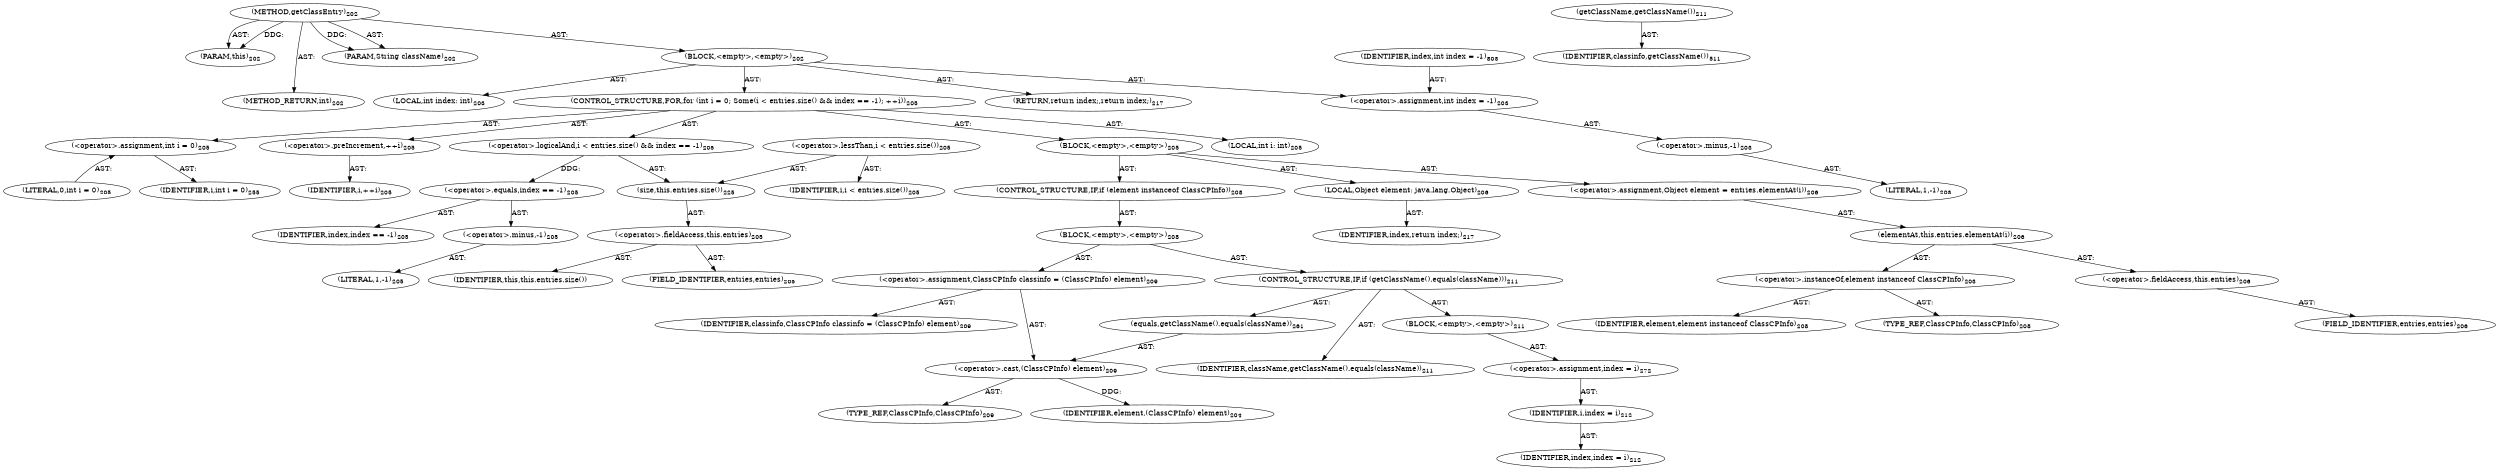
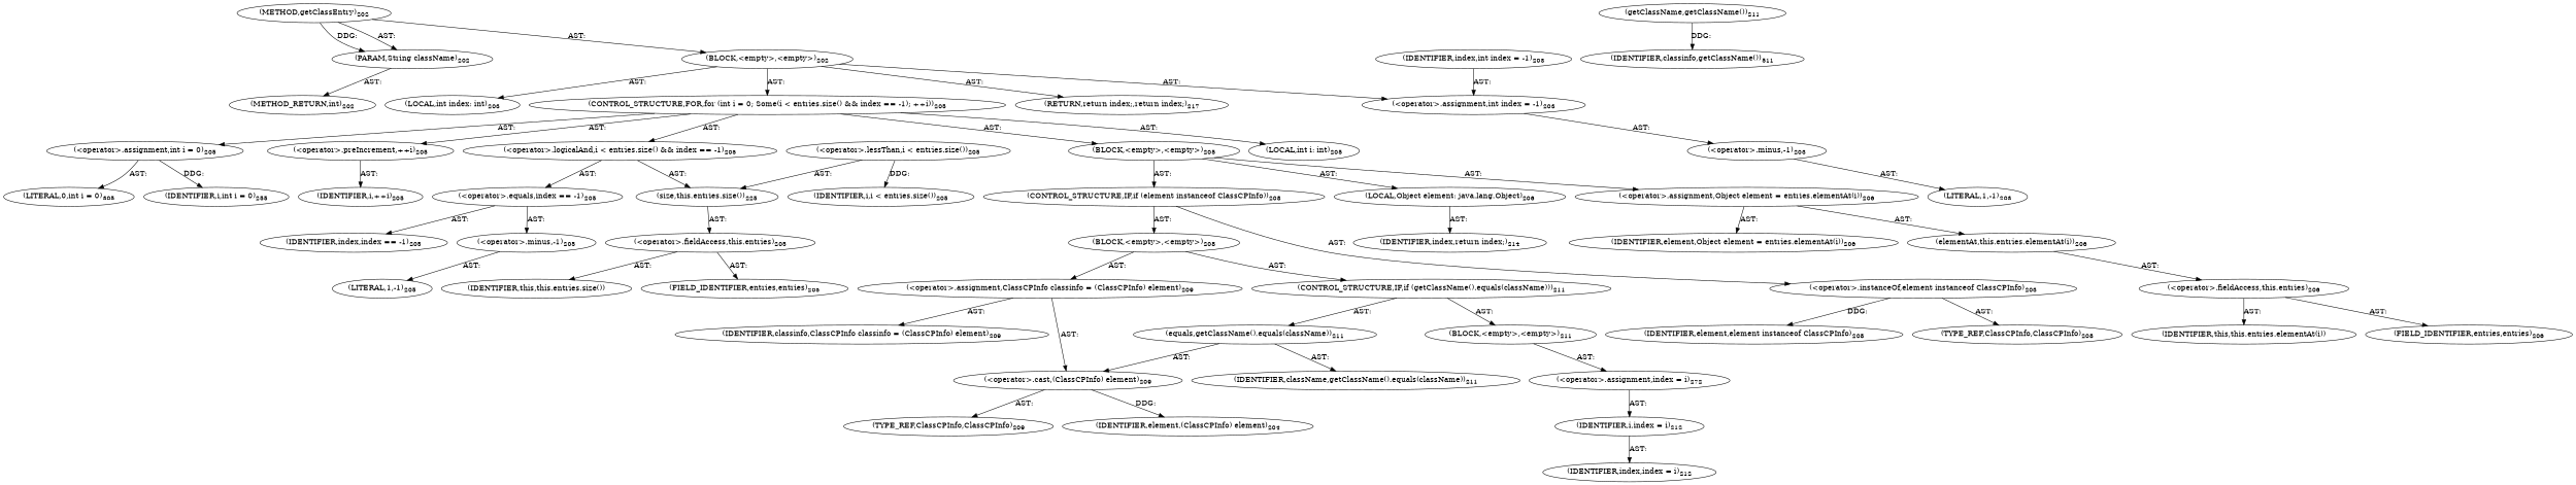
  digraph {
    n1 [label=<(METHOD,getClassEntry)<SUB>202</SUB>>]
-   n2 [label=<(PARAM,this)<SUB>202</SUB>>]
    n3 [label=<(PARAM,String className)<SUB>202</SUB>>]
    n4 [label=<(BLOCK,&lt;empty&gt;,&lt;empty&gt;)<SUB>202</SUB>>]
    n5 [label=<(METHOD_RETURN,int)<SUB>202</SUB>>]
    n6 [label=<(LOCAL,int index: int)<SUB>203</SUB>>]
    n7 [label=<(&lt;operator&gt;.assignment,int index = -1)<SUB>203</SUB>>]
    n8 [label=<(CONTROL_STRUCTURE,FOR,for (int i = 0; Some(i &lt; entries.size() &amp;&amp; index == -1); ++i))<SUB>205</SUB>>]
    n9 [label=<(RETURN,return index;,return index;)<SUB>217</SUB>>]
    n10 [label=<(&lt;operator&gt;.minus,-1)<SUB>203</SUB>>]
    n11 [label=<(LOCAL,int i: int)<SUB>205</SUB>>]
    n12 [label=<(&lt;operator&gt;.assignment,int i = 0)<SUB>205</SUB>>]
    n13 [label=<(&lt;operator&gt;.logicalAnd,i &lt; entries.size() &amp;&amp; index == -1)<SUB>205</SUB>>]
    n14 [label=<(&lt;operator&gt;.preIncrement,++i)<SUB>205</SUB>>]
    n15 [label=<(BLOCK,&lt;empty&gt;,&lt;empty&gt;)<SUB>205</SUB>>]
-   n16 [label=<(IDENTIFIER,index,int index = -1)<SUB>803</SUB>>]
+   n16 [label=<(IDENTIFIER,index,int index = -1)<SUB>203</SUB>>]
    n17 [label=<(LITERAL,1,-1)<SUB>203</SUB>>]
    n18 [label=<(IDENTIFIER,i,int i = 0)<SUB>255</SUB>>]
-   n19 [label=<(LITERAL,0,int i = 0)<SUB>205</SUB>>]
+   n19 [label=<(LITERAL,0,int i = 0)<SUB>305</SUB>>]
    n20 [label=<(&lt;operator&gt;.equals,index == -1)<SUB>205</SUB>>]
    n21 [label=<(size,this.entries.size())<SUB>225</SUB>>]
    n22 [label=<(IDENTIFIER,i,++i)<SUB>205</SUB>>]
    n23 [label=<(LOCAL,Object element: java.lang.Object)<SUB>206</SUB>>]
    n24 [label=<(&lt;operator&gt;.assignment,Object element = entries.elementAt(i))<SUB>206</SUB>>]
    n25 [label=<(CONTROL_STRUCTURE,IF,if (element instanceof ClassCPInfo))<SUB>208</SUB>>]
    n26 [label=<(&lt;operator&gt;.lessThan,i &lt; entries.size())<SUB>205</SUB>>]
    n27 [label=<(IDENTIFIER,i,i &lt; entries.size())<SUB>205</SUB>>]
    n28 [label=<(IDENTIFIER,index,index == -1)<SUB>205</SUB>>]
    n29 [label=<(&lt;operator&gt;.minus,-1)<SUB>205</SUB>>]
    n30 [label=<(&lt;operator&gt;.fieldAccess,this.entries)<SUB>205</SUB>>]
    n31 [label=<(IDENTIFIER,this,this.entries.size())>]
    n32 [label=<(FIELD_IDENTIFIER,entries,entries)<SUB>205</SUB>>]
    n33 [label=<(LITERAL,1,-1)<SUB>205</SUB>>]
-   n34 [label=<(IDENTIFIER,index,return index;)<SUB>217</SUB>>]
+   n34 [label=<(IDENTIFIER,index,return index;)<SUB>214</SUB>>]
+   n35 [label=<(IDENTIFIER,element,Object element = entries.elementAt(i))<SUB>206</SUB>>]
    n36 [label=<(elementAt,this.entries.elementAt(i))<SUB>206</SUB>>]
    n37 [label=<(&lt;operator&gt;.instanceOf,element instanceof ClassCPInfo)<SUB>203</SUB>>]
    n38 [label=<(BLOCK,&lt;empty&gt;,&lt;empty&gt;)<SUB>208</SUB>>]
    n39 [label=<(&lt;operator&gt;.fieldAccess,this.entries)<SUB>206</SUB>>]
+   n40 [label=<(IDENTIFIER,this,this.entries.elementAt(i))>]
    n41 [label=<(FIELD_IDENTIFIER,entries,entries)<SUB>206</SUB>>]
    n42 [label=<(IDENTIFIER,element,element instanceof ClassCPInfo)<SUB>208</SUB>>]
    n43 [label=<(TYPE_REF,ClassCPInfo,ClassCPInfo)<SUB>208</SUB>>]
    n44 [label=<(&lt;operator&gt;.assignment,ClassCPInfo classinfo = (ClassCPInfo) element)<SUB>209</SUB>>]
    n45 [label=<(CONTROL_STRUCTURE,IF,if (getClassName().equals(className)))<SUB>211</SUB>>]
    n46 [label=<(IDENTIFIER,classinfo,ClassCPInfo classinfo = (ClassCPInfo) element)<SUB>209</SUB>>]
    n47 [label=<(&lt;operator&gt;.cast,(ClassCPInfo) element)<SUB>209</SUB>>]
-   n48 [label=<(equals,getClassName().equals(className))<SUB>261</SUB>>]
+   n48 [label=<(equals,getClassName().equals(className))<SUB>211</SUB>>]
    n49 [label=<(BLOCK,&lt;empty&gt;,&lt;empty&gt;)<SUB>211</SUB>>]
    n50 [label=<(TYPE_REF,ClassCPInfo,ClassCPInfo)<SUB>209</SUB>>]
    n51 [label=<(IDENTIFIER,element,(ClassCPInfo) element)<SUB>204</SUB>>]
    n52 [label=<(IDENTIFIER,className,getClassName().equals(className))<SUB>211</SUB>>]
    n53 [label=<(&lt;operator&gt;.assignment,index = i)<SUB>272</SUB>>]
    n54 [label=<(getClassName,getClassName())<SUB>211</SUB>>]
    n55 [label=<(IDENTIFIER,classinfo,getClassName())<SUB>511</SUB>>]
    n56 [label=<(IDENTIFIER,i,index = i)<SUB>212</SUB>>]
    n57 [label=<(IDENTIFIER,index,index = i)<SUB>212</SUB>>]
-   n1 -> n2 [label="AST: "]
-   n1 -> n2 [label="DDG: "]
    n1 -> n3 [label="AST: "]
    n1 -> n3 [label="DDG: "]
    n1 -> n4 [label="AST: "]
-   n1 -> n5 [label="AST: "]
+   n3 -> n5 [label="AST: "]
    n4 -> n6 [label="AST: "]
    n4 -> n7 [label="AST: "]
    n4 -> n8 [label="AST: "]
    n4 -> n9 [label="AST: "]
    n7 -> n10 [label="AST: "]
    n8 -> n11 [label="AST: "]
    n8 -> n12 [label="AST: "]
    n8 -> n13 [label="AST: "]
    n8 -> n14 [label="AST: "]
    n8 -> n15 [label="AST: "]
    n10 -> n17 [label="AST: "]
-   n12 -> n18 [label="AST: "]
-   n19 -> n12 [label="AST: "]
-   n13 -> n20 [label="DDG: "]
+   n12 -> n18 [label="DDG: "]
+   n12 -> n19 [label="AST: "]
+   n13 -> n20 [label="AST: "]
    n13 -> n21 [label="AST: "]
    n14 -> n22 [label="AST: "]
    n15 -> n23 [label="AST: "]
    n15 -> n24 [label="AST: "]
    n15 -> n25 [label="AST: "]
    n16 -> n7 [label="AST: "]
    n20 -> n28 [label="AST: "]
    n20 -> n29 [label="AST: "]
    n21 -> n30 [label="AST: "]
    n23 -> n34 [label="AST: "]
+   n24 -> n35 [label="AST: "]
    n24 -> n36 [label="AST: "]
-   n36 -> n37 [label="AST: "]
+   n25 -> n37 [label="AST: "]
    n25 -> n38 [label="AST: "]
    n26 -> n21 [label="AST: "]
-   n26 -> n27 [label="AST: "]
+   n26 -> n27 [label="DDG: "]
    n29 -> n33 [label="AST: "]
    n30 -> n31 [label="AST: "]
    n30 -> n32 [label="AST: "]
    n36 -> n39 [label="AST: "]
-   n37 -> n42 [label="AST: "]
+   n37 -> n42 [label="DDG: "]
    n37 -> n43 [label="AST: "]
    n38 -> n44 [label="AST: "]
    n38 -> n45 [label="AST: "]
+   n39 -> n40 [label="AST: "]
    n39 -> n41 [label="AST: "]
    n44 -> n46 [label="AST: "]
    n44 -> n47 [label="AST: "]
    n45 -> n48 [label="AST: "]
    n45 -> n49 [label="AST: "]
    n47 -> n50 [label="AST: "]
    n47 -> n51 [label="DDG: "]
    n48 -> n47 [label="AST: "]
-   n45 -> n52 [label="AST: "]
+   n48 -> n52 [label="AST: "]
    n49 -> n53 [label="AST: "]
    n53 -> n56 [label="AST: "]
-   n54 -> n55 [label="AST: "]
+   n54 -> n55 [label="DDG: "]
    n56 -> n57 [label="AST: "]
  }
